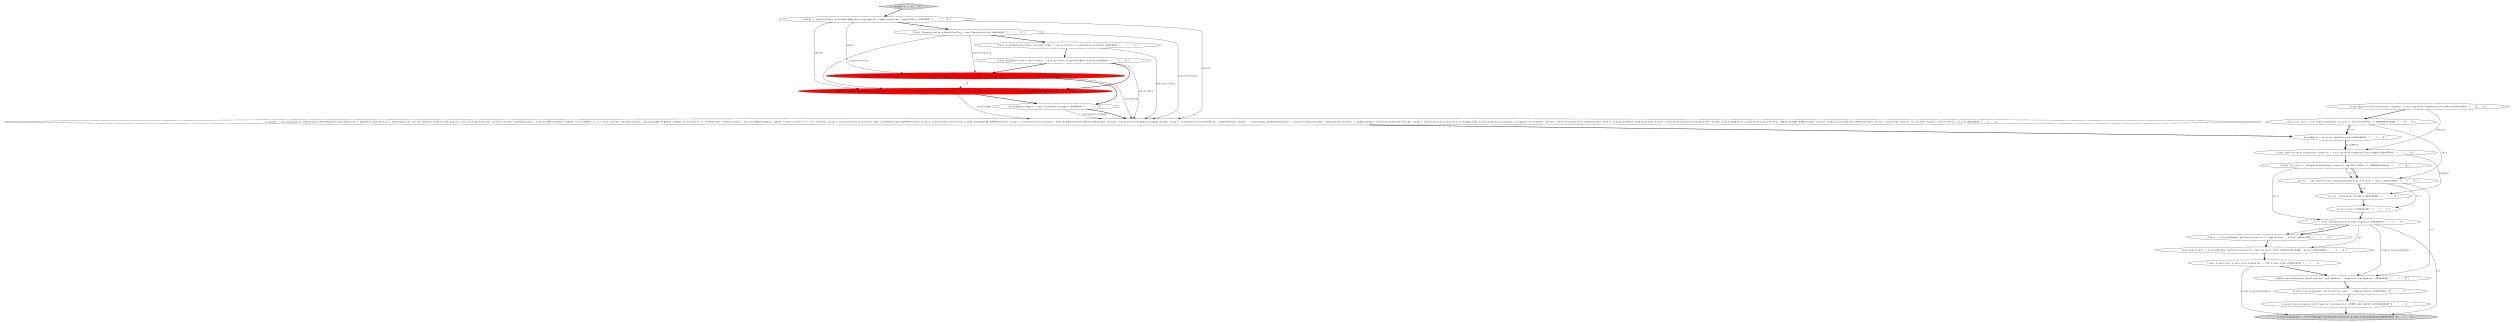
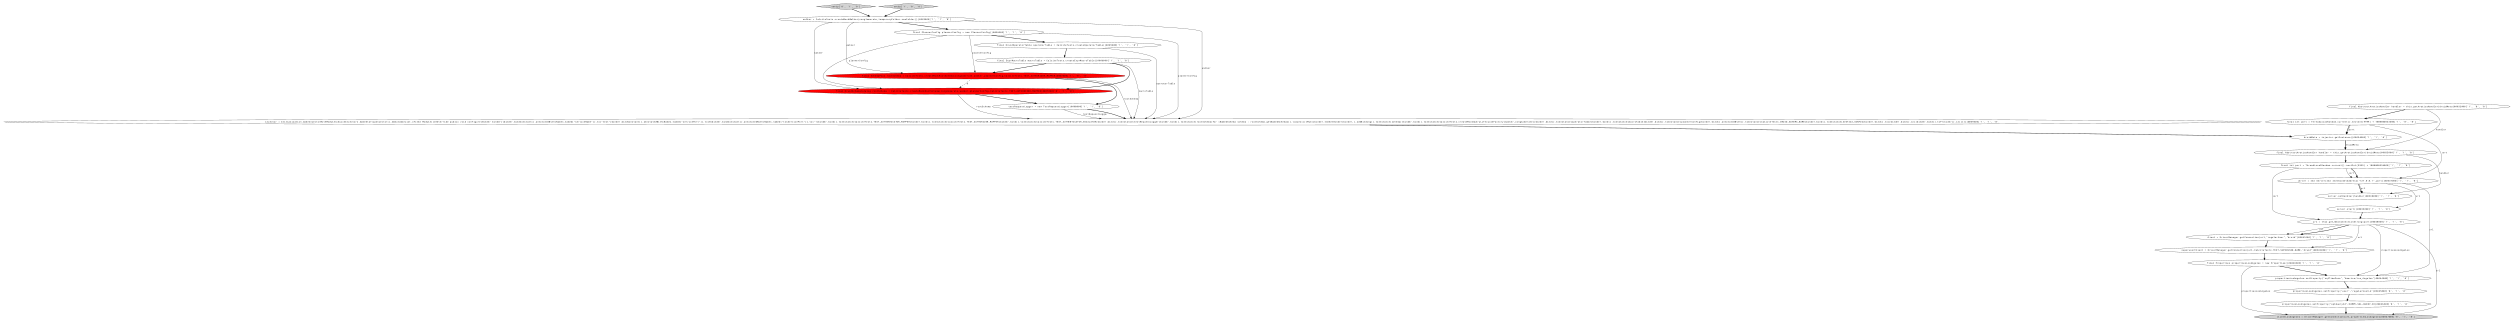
  digraph {
    fontname="Roboto Mono"
    node [fillcolor=white fontname="Roboto Mono" shape=ellipse style=filled]
    edge [fontname="Roboto Mono" style=solid]
    n1 [label="final DruidOperatorTable operatorTable = CalciteTests.createOperatorTable()@@@5@@@['1', '1', '0']"]
    n2 [label="injector = Initialization.makeInjectorWithModules(GuiceInjectors.makeStartupInjector(),ImmutableList.of(new Module(){@Override public void configure(Binder binder){binder.bindConstant().annotatedWith(Names.named(\"serviceName\")).to(\"test\")binder.bindConstant().annotatedWith(Names.named(\"servicePort\")).to(0)binder.bindConstant().annotatedWith(Names.named(\"tlsServicePort\")).to(-1)binder.bind().toInstance(CalciteTests.TEST_AUTHENTICATOR_MAPPER)binder.bind().toInstance(CalciteTests.TEST_AUTHORIZER_MAPPER)binder.bind().toInstance(CalciteTests.TEST_AUTHENTICATOR_ESCALATOR)binder.bind().toInstance(testRequestLogger)binder.bind().toInstance(rootSchema)for (NamedSchema schema : rootSchema.getNamedSchemas().values()){Multibinder.newSetBinder(binder,).addBinding().toInstance(schema)}binder.bind().toInstance(CalciteTests.createMockQueryLifecycleFactory(walker,conglomerate))binder.bind().toInstance(operatorTable)binder.bind().toInstance(macroTable)binder.bind().toInstance(plannerConfig)binder.bind().annotatedWith().toInstance(CalciteTests.DRUID_SCHEMA_NAME)binder.bind().toInstance(AVATICA_CONFIG)binder.bind().to()binder.bind().in()binder.bind().toProvider().in()}}))@@@9@@@['1', '1', '0']"]
    n3 [label="final ExprMacroTable macroTable = CalciteTests.createExprMacroTable()@@@6@@@['1', '1', '0']"]
    n4 [label="druidMeta = injector.getInstance()@@@34@@@['1', '1', '0']"]
    n5 [fillcolor=red label="final DruidSchemaCatalog rootSchema = CalciteTests.createMockRootSchema(conglomerate,walker,plannerConfig,CalciteTests.TEST_AUTHORIZER_MAPPER)@@@7@@@['0', '1', '0']"]
    n6 [fillcolor=red label="final SchemaPlus rootSchema = CalciteTests.createMockRootSchema(conglomerate,walker,plannerConfig,CalciteTests.TEST_AUTHORIZER_MAPPER)@@@7@@@['1', '0', '0']"]
    n7 [label="final PlannerConfig plannerConfig = new PlannerConfig()@@@4@@@['1', '1', '0']"]
    n8 [label="testRequestLogger = new TestRequestLogger()@@@8@@@['1', '1', '0']"]
    n9 [label="final Properties propertiesLosAngeles = new Properties()@@@43@@@['1', '1', '0']"]
    n10 [fillcolor=lightgray label="clientLosAngeles = DriverManager.getConnection(url,propertiesLosAngeles)@@@47@@@['0', '1', '0']"]
    n11 [label="propertiesLosAngeles.setProperty(\"sqlTimeZone\",\"America/Los_Angeles\")@@@44@@@['1', '1', '0']"]
    n12 [label="propertiesLosAngeles.setProperty(\"user\",\"regularUserLA\")@@@45@@@['0', '1', '0']"]
    n13 [label="propertiesLosAngeles.setProperty(\"sqlQueryId\",DUMMY_SQL_QUERY_ID)@@@46@@@['0', '1', '0']"]
    n14 [label="server.setHandler(handler)@@@38@@@['1', '1', '0']"]
    n15 [label="server.start()@@@39@@@['1', '1', '0']"]
    n16 [label="url = this.getJdbcConnectionString(port)@@@40@@@['1', '1', '0']"]
    n17 [label="final AbstractAvaticaHandler handler = this.getAvaticaHandler(druidMeta)@@@35@@@['1', '1', '0']"]
    n18 [label="final int port = ThreadLocalRandom.current().nextInt(9999) + 10000@@@33@@@['1', '0', '0']"]
    n19 [label="server = new Server(new InetSocketAddress(\"127.0.0.1\",port))@@@37@@@['1', '1', '0']"]
+   n20 [fillcolor=lightgray label="setUp['0', '1', '0']" shape=diamond]
    n21 [label="walker = CalciteTests.createMockWalker(conglomerate,temporaryFolder.newFolder())@@@3@@@['1', '1', '0']"]
    n22 [fillcolor=lightgray label="setUp['1', '0', '0']" shape=diamond]
    n23 [label="final int port = ThreadLocalRandom.current().nextInt(9999) + 10000@@@36@@@['1', '1', '0']"]
    n24 [label="final AbstractAvaticaHandler handler = this.getAvaticaHandler(druidMeta)@@@32@@@['1', '0', '0']"]
    n25 [label="client = DriverManager.getConnection(url,\"regularUser\",\"druid\")@@@41@@@['1', '1', '0']"]
    n26 [label="superuserClient = DriverManager.getConnection(url,CalciteTests.TEST_SUPERUSER_NAME,\"druid\")@@@42@@@['1', '1', '0']"]
    n1 -> n2 [label=operatorTable]
    n1 -> n3 [style=bold]
    n2 -> n4 [style=bold]
    n3 -> n2 [label=macroTable]
    n3 -> n5 [style=bold]
    n3 -> n6 [style=bold]
    n4 -> n17 [label=druidMeta]
    n4 -> n17 [style=bold]
    n5 -> n2 [label=rootSchema]
    n5 -> n8 [style=bold]
    n6 -> n2 [label=rootSchema]
    n6 -> n5 [label=0 style=dashed]
    n6 -> n8 [style=bold]
    n7 -> n1 [style=bold]
    n7 -> n2 [label=plannerConfig]
    n7 -> n5 [label=plannerConfig]
    n7 -> n6 [label=plannerConfig]
    n8 -> n2 [label=testRequestLogger]
    n8 -> n2 [style=bold]
    n9 -> n10 [label=propertiesLosAngeles]
    n9 -> n11 [style=bold]
    n11 -> n12 [style=bold]
    n12 -> n13 [style=bold]
    n13 -> n10 [style=bold]
-   n14 -> n15 [style=bold]
    n15 -> n16 [style=bold]
    n16 -> n10 [label=url]
    n16 -> n11 [label=propertiesLosAngeles]
    n16 -> n25 [label=url]
    n16 -> n25 [style=bold]
    n16 -> n26 [label=url]
    n17 -> n14 [label=handler]
    n17 -> n23 [style=bold]
    n18 -> n4 [label=port]
    n18 -> n4 [style=bold]
    n18 -> n19 [label=port]
    n19 -> n11 [label=url]
    n19 -> n14 [style=bold]
    n19 -> n14 [label=url]
    n19 -> n15 [label=url]
+   n20 -> n21 [style=bold]
    n21 -> n2 [label=walker]
    n21 -> n5 [label=walker]
    n21 -> n6 [label=walker]
    n21 -> n7 [style=bold]
    n22 -> n21 [style=bold]
    n23 -> n16 [label=port]
    n23 -> n19 [label=port]
    n23 -> n19 [style=bold]
    n24 -> n17 [label=handler]
    n24 -> n18 [style=bold]
    n25 -> n26 [style=bold]
    n26 -> n9 [style=bold]
  }
